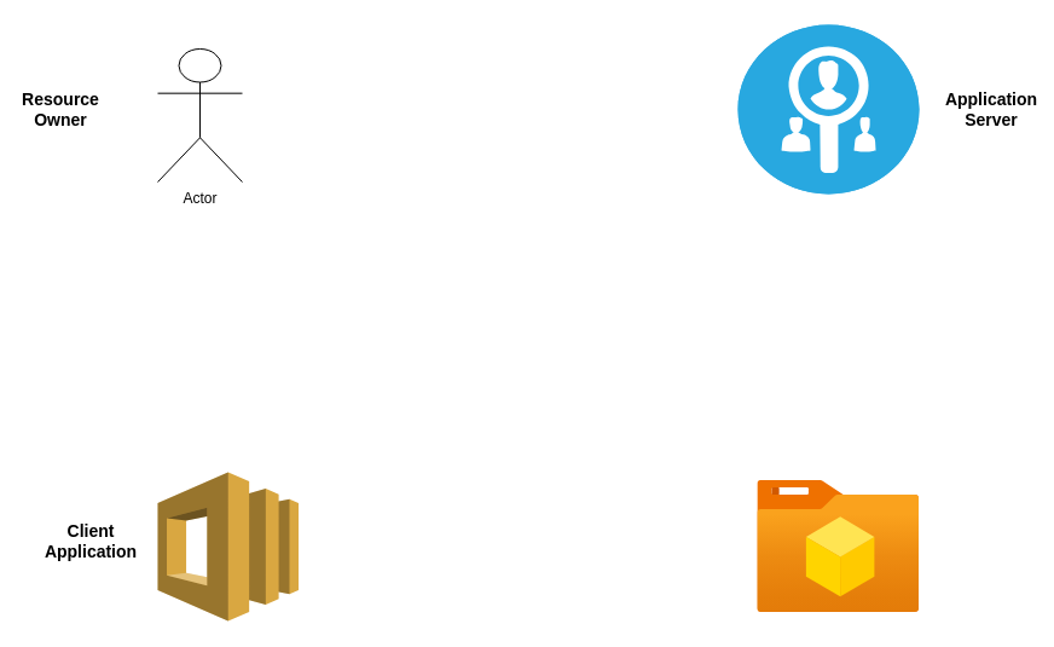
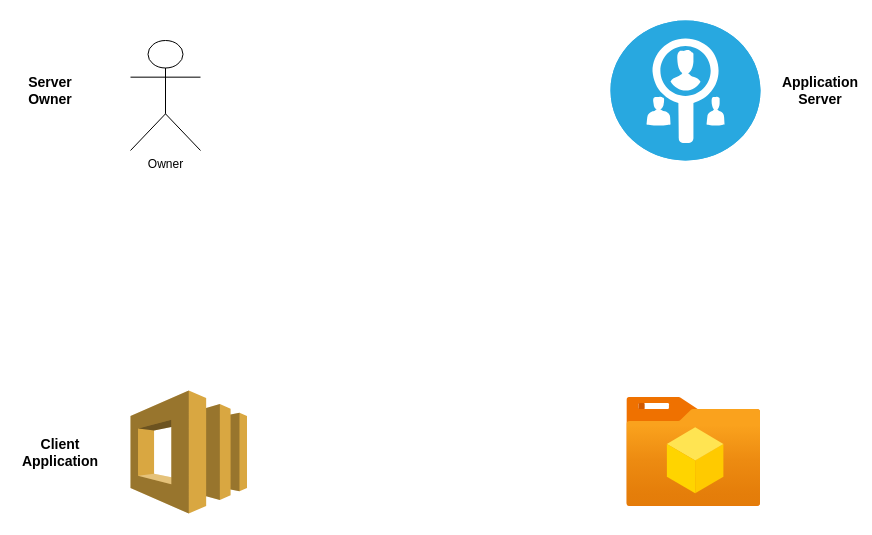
  <mxCell id="0" />
  <mxCell id="1" parent="0" />
- <mxCell id="2" value="Actor" style="shape=umlActor;verticalLabelPosition=bottom;verticalAlign=top;html=1;outlineConnect=0;" vertex="1" parent="1"><mxGeometry x="130" y="40" width="70" height="110" as="geometry" /></mxCell>
+ <mxCell id="2" value="Owner" style="shape=umlActor;verticalLabelPosition=bottom;verticalAlign=top;html=1;outlineConnect=0;" vertex="1" parent="1"><mxGeometry x="130" y="40" width="70" height="110" as="geometry" /></mxCell>
  <mxCell id="3" value="" style="fillColor=#28A8E0;verticalLabelPosition=bottom;sketch=0;html=1;strokeColor=#ffffff;verticalAlign=top;align=center;points=[[0.145,0.145,0],[0.5,0,0],[0.855,0.145,0],[1,0.5,0],[0.855,0.855,0],[0.5,1,0],[0.145,0.855,0],[0,0.5,0]];pointerEvents=1;shape=mxgraph.cisco_safe.compositeIcon;bgIcon=ellipse;resIcon=mxgraph.cisco_safe.capability.identity_authorization_alt;" vertex="1" parent="1"><mxGeometry x="610" y="20" width="150" height="140" as="geometry" /></mxCell>
  <mxCell id="4" value="" style="aspect=fixed;html=1;points=[];align=center;image;fontSize=12;image=img/lib/azure2/general/Resource_Explorer.svg;" vertex="1" parent="1"><mxGeometry x="626.43" y="396.5" width="133.57" height="110" as="geometry" /></mxCell>
  <mxCell id="5" value="" style="outlineConnect=0;dashed=0;verticalLabelPosition=bottom;verticalAlign=top;align=center;html=1;shape=mxgraph.aws3.swf;fillColor=#D9A741;gradientColor=none;" vertex="1" parent="1"><mxGeometry x="130" y="390" width="116.5" height="123" as="geometry" /></mxCell>
  <mxCell id="6" value="&lt;b&gt;&lt;font style=&quot;font-size: 14px;&quot;&gt;Application Server&lt;/font&gt;&lt;/b&gt;" style="text;html=1;strokeColor=none;fillColor=none;align=center;verticalAlign=middle;whiteSpace=wrap;rounded=0;" vertex="1" parent="1"><mxGeometry x="790" y="75" width="60" height="30" as="geometry" /></mxCell>
- <mxCell id="7" value="&lt;b&gt;&lt;font style=&quot;font-size: 14px;&quot;&gt;Client Application&lt;/font&gt;&lt;/b&gt;" style="text;html=1;strokeColor=none;fillColor=none;align=center;verticalAlign=middle;whiteSpace=wrap;rounded=0;" vertex="1" parent="1"><mxGeometry x="45" y="432" width="60" height="30" as="geometry" /></mxCell>
- <mxCell id="8" value="&lt;b&gt;&lt;font style=&quot;font-size: 14px;&quot;&gt;Resource Owner&lt;/font&gt;&lt;/b&gt;" style="text;html=1;strokeColor=none;fillColor=none;align=center;verticalAlign=middle;whiteSpace=wrap;rounded=0;" vertex="1" parent="1"><mxGeometry x="20" y="75" width="60" height="30" as="geometry" /></mxCell>
+ <mxCell id="7" value="&lt;b&gt;&lt;font style=&quot;font-size: 14px;&quot;&gt;Client Application&lt;/font&gt;&lt;/b&gt;" style="text;html=1;strokeColor=none;fillColor=none;align=center;verticalAlign=middle;whiteSpace=wrap;rounded=0;" vertex="1" parent="1"><mxGeometry x="30" y="437" width="60" height="30" as="geometry" /></mxCell>
+ <mxCell id="8" value="&lt;b&gt;&lt;font style=&quot;font-size: 14px;&quot;&gt;Server Owner&lt;/font&gt;&lt;/b&gt;" style="text;html=1;strokeColor=none;fillColor=none;align=center;verticalAlign=middle;whiteSpace=wrap;rounded=0;" vertex="1" parent="1"><mxGeometry x="20" y="75" width="60" height="30" as="geometry" /></mxCell>
